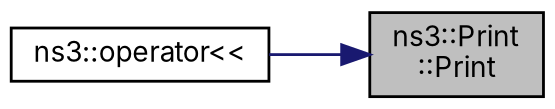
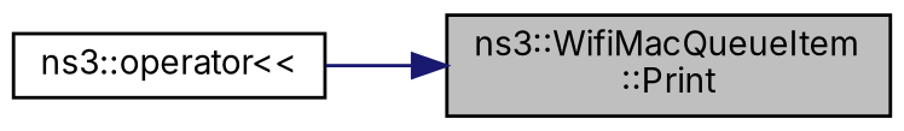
  digraph {
    rankdir=RL
    fontname=Inter
    node [color=black fontname=Inter fontsize=10 shape=record style=filled]
-   n1 [fillcolor=grey75 fontcolor=black height=0.2 label="ns3::Print\l::Print" width=0.4]
+   n1 [fillcolor=grey75 fontcolor=black height=0.2 label="ns3::WifiMacQueueItem\l::Print" width=0.4]
    n2 [fillcolor=white height=0.2 label="ns3::operator\<\<" width=0.4]
    n1 -> n2 [color=midnightblue dir=back fontname=Inter fontsize=10 labelfontname=Helvetica labelfontsize=10 style=solid]
  }
